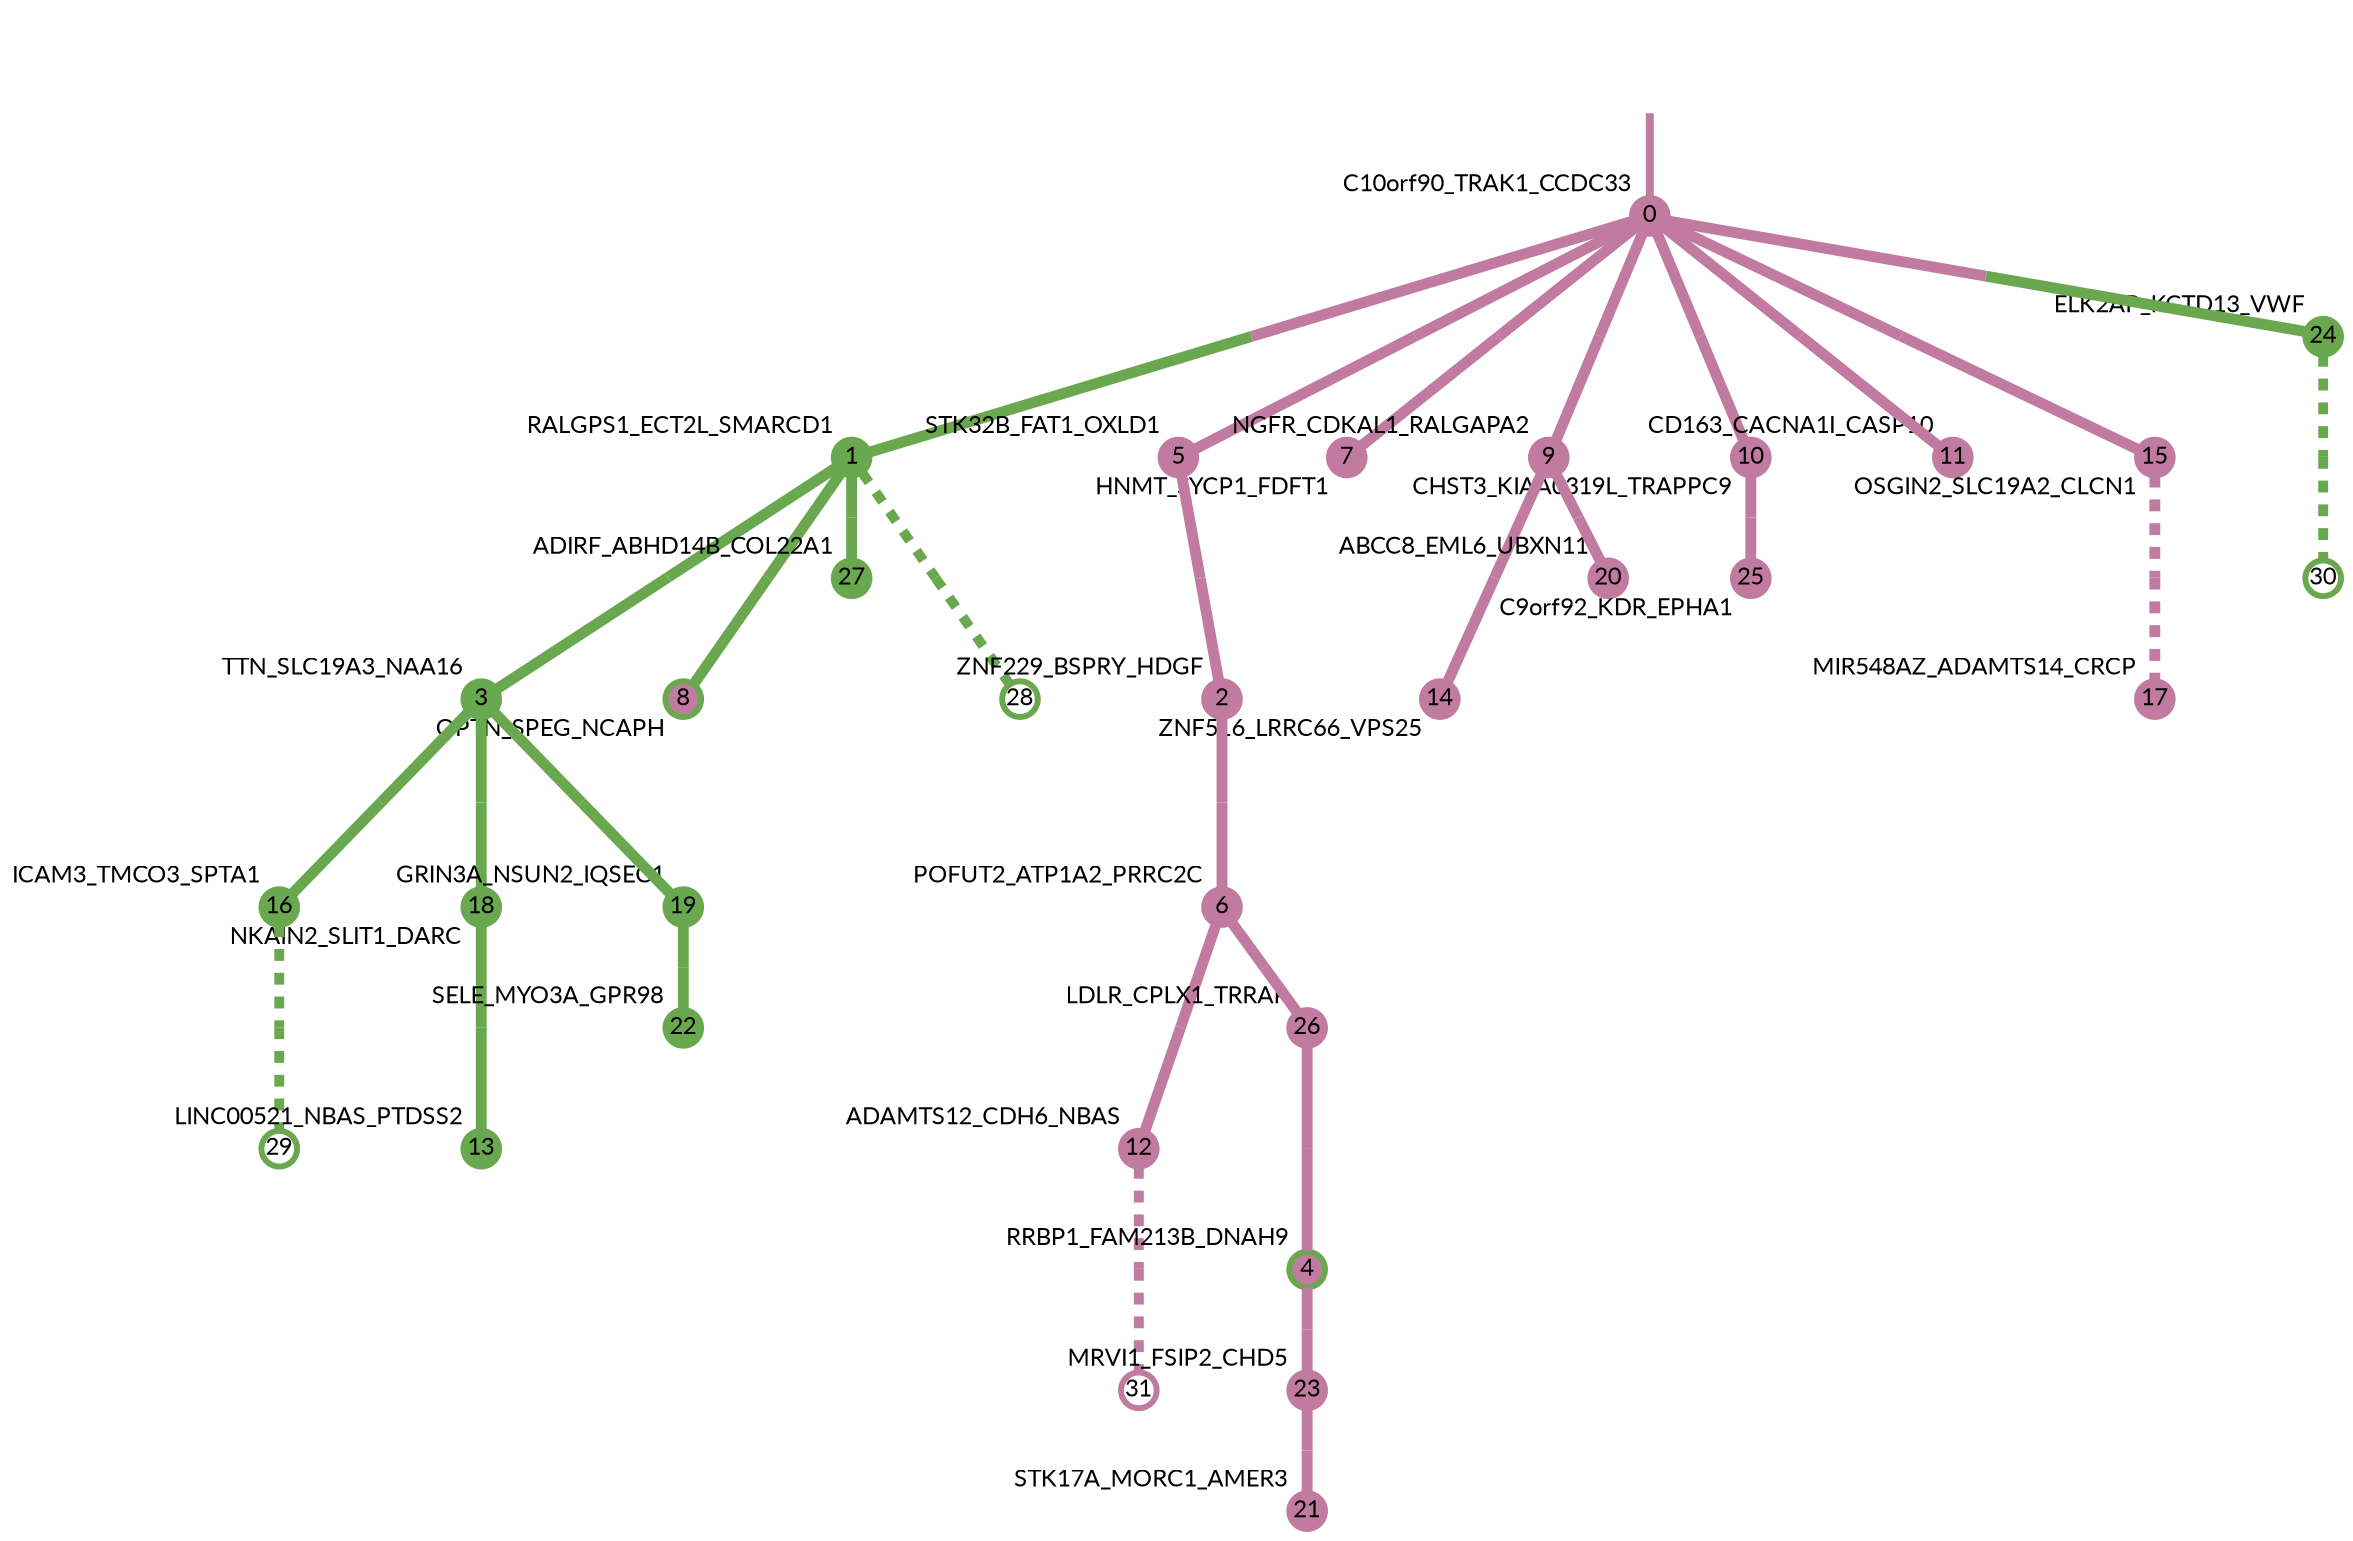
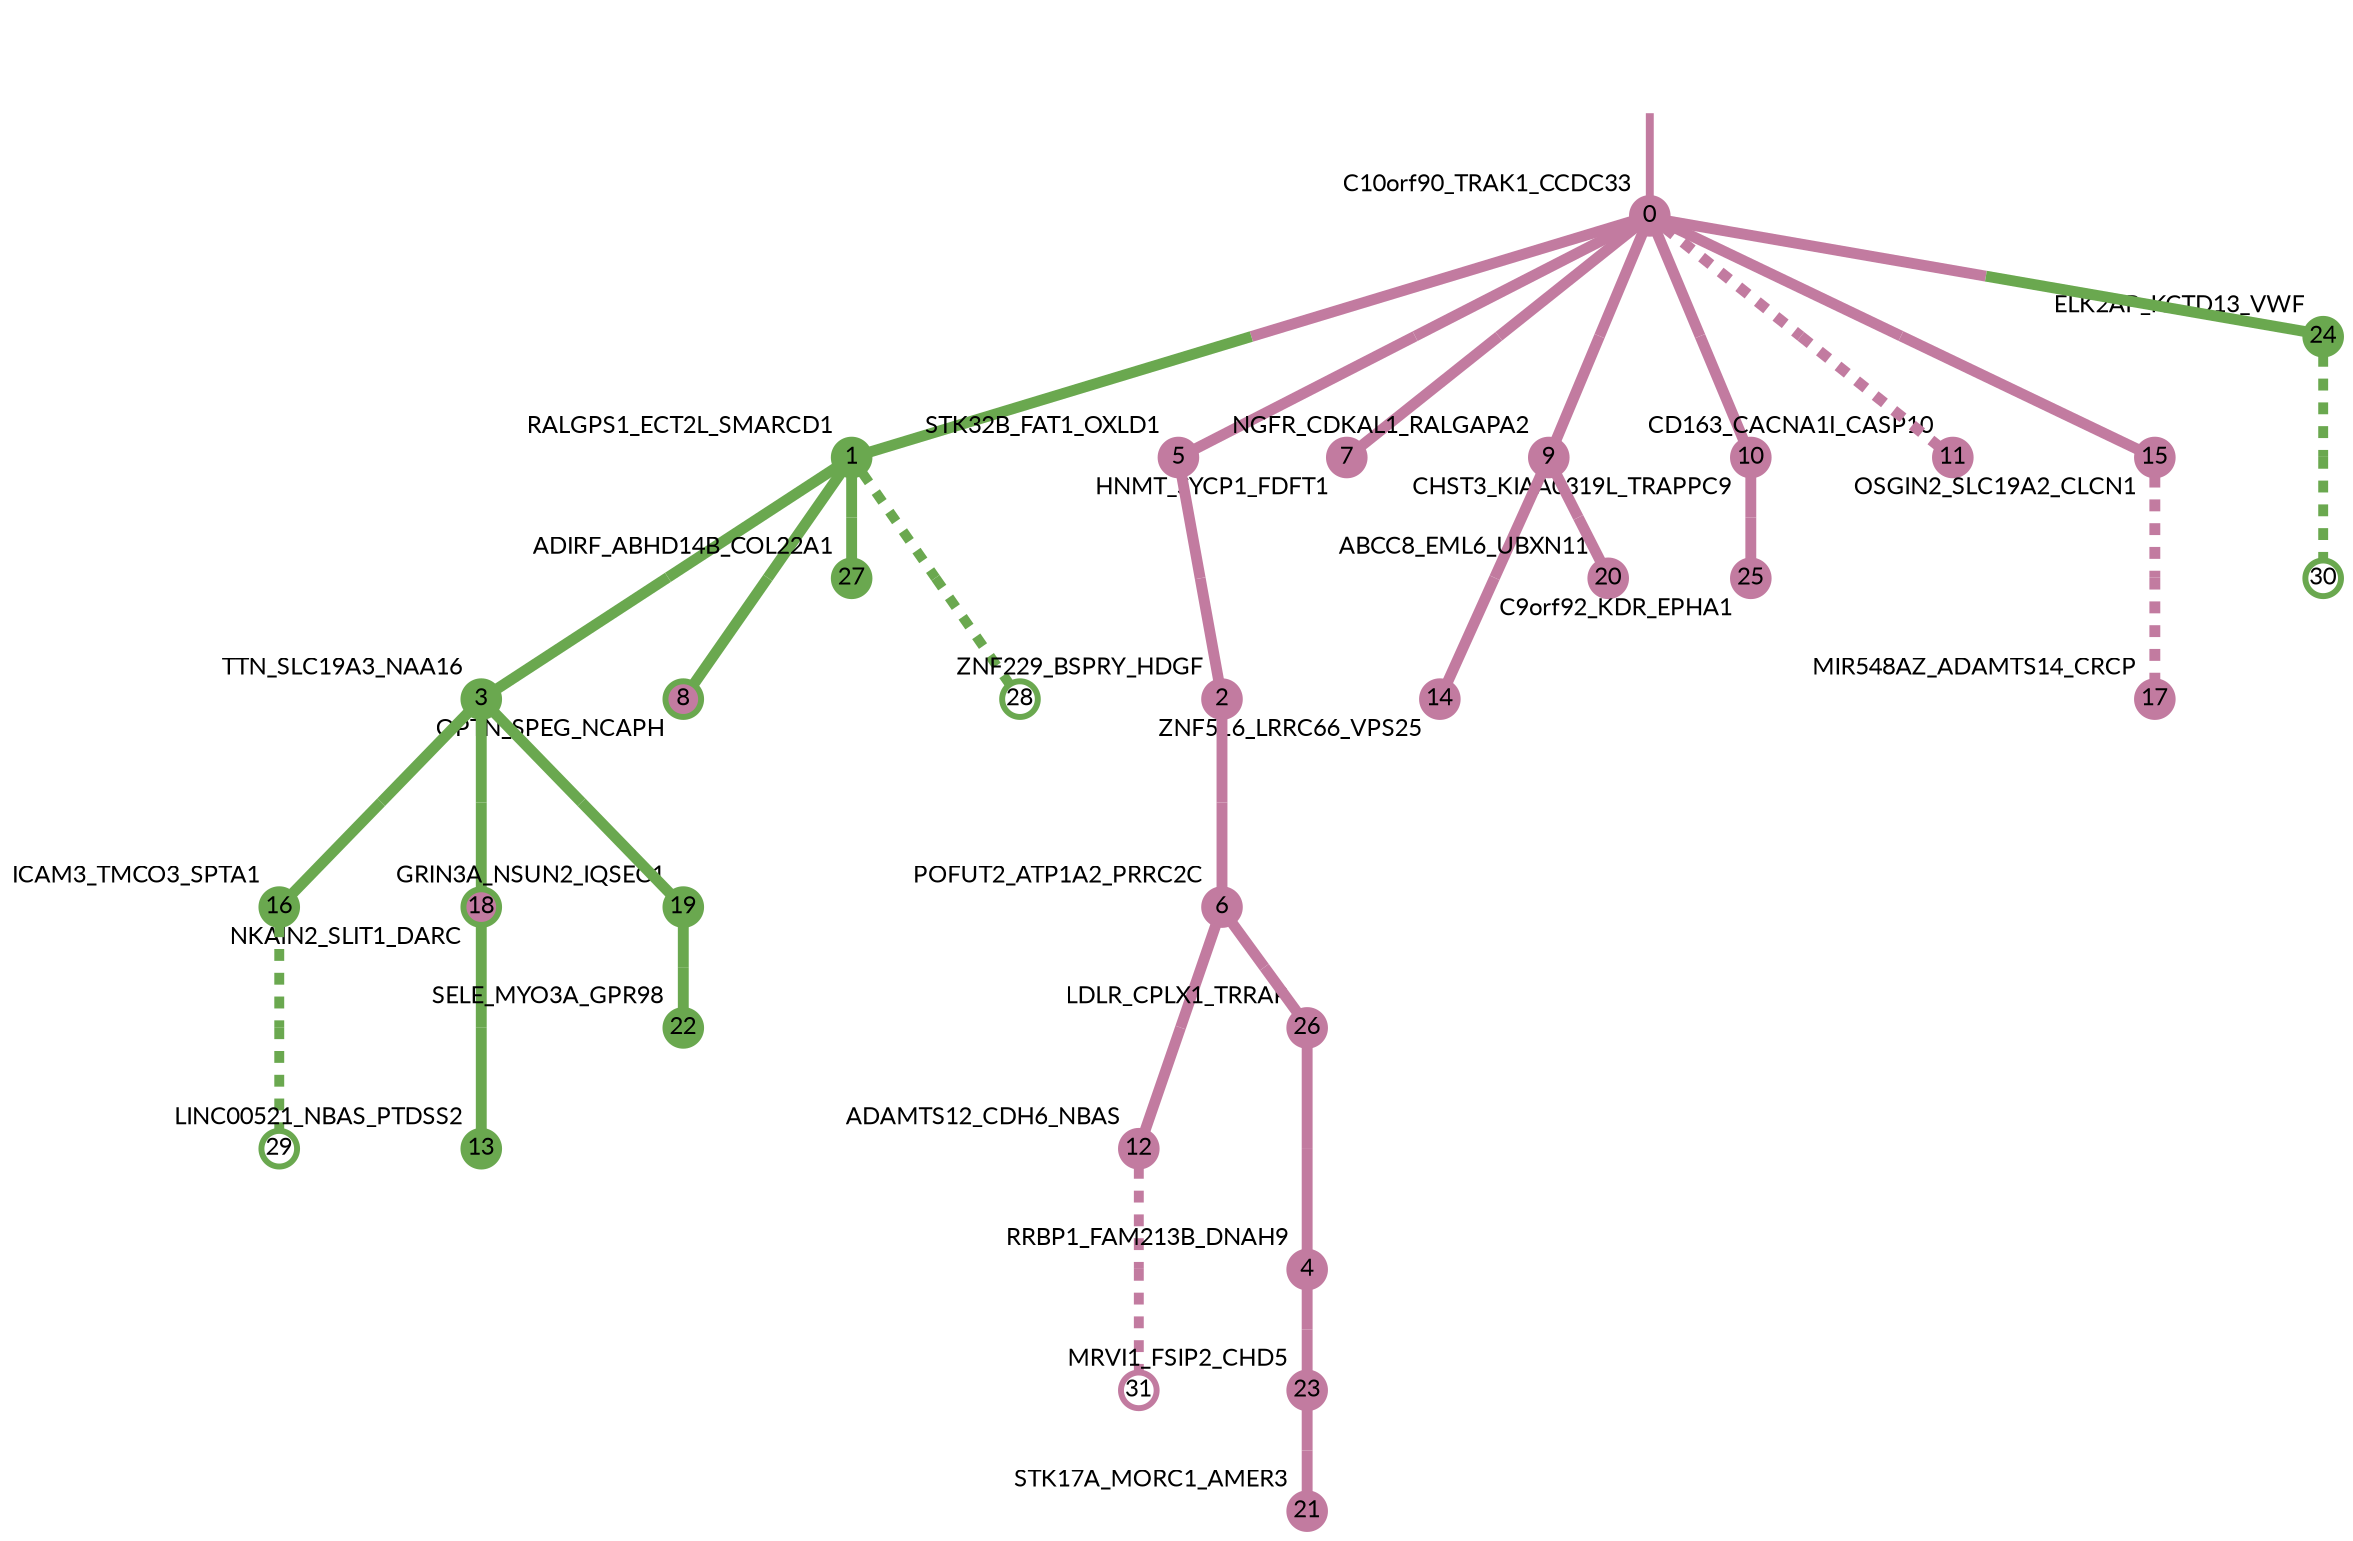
  strict digraph {
    forcelabels=true
    nodesep=0.7
    rankdir=TB
    ranksep=0.6
    splines=false
    node [color="#c27ba0ff" fillcolor="#c27ba0ff" fixedsize=true fontname=Lato fontsize="12pt" penwidth=3 shape=circle style=filled]
    edge [arrowsize=0 color="#c27ba0ff;0.5:#c27ba0ff" minlen=2.0 penwidth=5.5 style=solid]
    0 [height=0.25 xlabel=C10orf90_TRAK1_CCDC33]
    1 [color="#6aa84fff" fillcolor="#6aa84fff" height=0.25 xlabel=RALGPS1_ECT2L_SMARCD1]
    5 [height=0.25 xlabel=STK32B_FAT1_OXLD1]
    7 [height=0.25 xlabel=HNMT_SYCP1_FDFT1]
    9 [height=0.25 xlabel=NGFR_CDKAL1_RALGAPA2]
    10 [height=0.25 xlabel=CHST3_KIAA0319L_TRAPPC9]
    11 [height=0.25 xlabel=CD163_CACNA1I_CASP10]
    15 [height=0.25 xlabel=OSGIN2_SLC19A2_CLCN1]
    24 [color="#6aa84fff" fillcolor="#6aa84fff" height=0.25 xlabel=ELK2AP_KCTD13_VWF]
    3 [color="#6aa84fff" fillcolor="#6aa84fff" height=0.25 xlabel=TTN_SLC19A3_NAA16]
    8 [color="#6aa84fff" height=0.25 xlabel=OPTN_SPEG_NCAPH]
    27 [color="#6aa84fff" fillcolor="#6aa84fff" height=0.25 xlabel=ADIRF_ABHD14B_COL22A1]
    28 [color="#6aa84fff" fillcolor="#6aa84fff" height=0.25 style=solid]
    2 [height=0.25 xlabel=ZNF229_BSPRY_HDGF]
    14 [height=0.25 xlabel=ZNF516_LRRC66_VPS25]
    20 [height=0.25 xlabel=ABCC8_EML6_UBXN11]
    25 [height=0.25 xlabel=C9orf92_KDR_EPHA1]
    17 [height=0.25 xlabel=MIR548AZ_ADAMTS14_CRCP]
    30 [color="#6aa84fff" fillcolor="#6aa84fff" height=0.25 style=solid]
    16 [color="#6aa84fff" fillcolor="#6aa84fff" height=0.25 xlabel=ICAM3_TMCO3_SPTA1]
-   18 [color="#6aa84fff" fillcolor="#6aa84fff" height=0.25 xlabel=NKAIN2_SLIT1_DARC]
+   18 [color="#6aa84fff" height=0.25 xlabel=NKAIN2_SLIT1_DARC]
    19 [color="#6aa84fff" fillcolor="#6aa84fff" height=0.25 xlabel=GRIN3A_NSUN2_IQSEC1]
    6 [height=0.25 xlabel=POFUT2_ATP1A2_PRRC2C]
    29 [color="#6aa84fff" fillcolor="#6aa84fff" height=0.25 style=solid]
    13 [color="#6aa84fff" fillcolor="#6aa84fff" height=0.25 xlabel=LINC00521_NBAS_PTDSS2]
    22 [color="#6aa84fff" fillcolor="#6aa84fff" height=0.25 xlabel=SELE_MYO3A_GPR98]
    12 [height=0.25 xlabel=ADAMTS12_CDH6_NBAS]
    26 [height=0.25 xlabel=LDLR_CPLX1_TRRAP]
    31 [height=0.25 style=solid]
-   4 [color="#6aa84fff" height=0.25 xlabel=RRBP1_FAM213B_DNAH9]
+   4 [height=0.25 xlabel=RRBP1_FAM213B_DNAH9]
    23 [height=0.25 xlabel=MRVI1_FSIP2_CHD5]
    21 [height=0.25 xlabel=STK17A_MORC1_AMER3]
    normal [style=invis xlabel=C10orf90_TRAK1_CCDC33 color="" fillcolor="" fixedsize="" fontname="" fontsize="" shape=""]
    0 -> 1 [color="#c27ba0ff;0.5:#6aa84fff"]
    0 -> 5
    0 -> 7
    0 -> 9
    0 -> 10
-   0 -> 11
+   0 -> 11 [style=dashed]
    0 -> 15
    0 -> 24 [color="#c27ba0ff;0.5:#6aa84fff" minlen=1.4000000953674316]
    1 -> 3 [color="#6aa84fff;0.5:#6aa84fff"]
    1 -> 8 [color="#6aa84fff;0.5:#6aa84fff"]
    1 -> 27 [color="#6aa84fff;0.5:#6aa84fff" minlen=1.0]
    1 -> 28 [color="#6aa84fff;0.5:#6aa84fff" penwidth=5 style=dashed]
    5 -> 2
    9 -> 14
    9 -> 20 [minlen=1.8000000715255737]
    10 -> 25 [minlen=1.4000000953674316]
    15 -> 17 [style=dashed]
    24 -> 30 [color="#6aa84fff;0.5:#6aa84fff" penwidth=5 style=dashed]
    3 -> 16 [color="#6aa84fff;0.5:#6aa84fff"]
    3 -> 18 [color="#6aa84fff;0.5:#6aa84fff"]
    3 -> 19 [color="#6aa84fff;0.5:#6aa84fff"]
    2 -> 6
    16 -> 29 [color="#6aa84fff;0.5:#6aa84fff" penwidth=5 style=dashed]
    18 -> 13 [color="#6aa84fff;0.5:#6aa84fff"]
    19 -> 22 [color="#6aa84fff;0.5:#6aa84fff" minlen=1.600000023841858]
    6 -> 12
    6 -> 26 [minlen=1.2000000476837158]
    12 -> 31 [penwidth=5 style=dashed]
    26 -> 4
    4 -> 23 [minlen=1.4000000953674316]
    23 -> 21 [minlen=1.600000023841858]
    normal -> 0 [color="#c27ba0ff" penwidth=4 minlen=""]
  }
